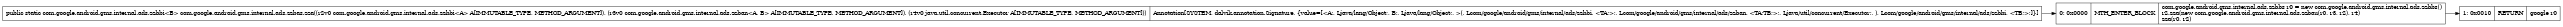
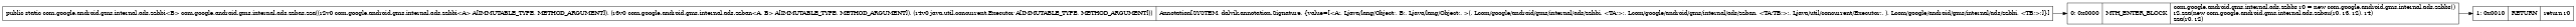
  digraph {
    rankdir=LR
    node [shape=record]
    n1 [label="{0\:\ 0x0000|MTH_ENTER_BLOCK\l|com.google.android.gms.internal.ads.zzbbs r0 = new com.google.android.gms.internal.ads.zzbbs()\lr2.zza(new com.google.android.gms.internal.ads.zzbau(r0, r3, r2), r4)\lzza(r0, r2)\l}"]
-   n2 [label="{1\:\ 0x0010|RETURN\l|google r0\l}"]
+   n2 [label="{1\:\ 0x0010|RETURN\l|return r0\l}"]
    n3 [label="{public static com.google.android.gms.internal.ads.zzbbi\<B\> com.google.android.gms.internal.ads.zzbas.zza((r2v0 com.google.android.gms.internal.ads.zzbbi\<A\> A[IMMUTABLE_TYPE, METHOD_ARGUMENT]), (r3v0 com.google.android.gms.internal.ads.zzban\<A, B\> A[IMMUTABLE_TYPE, METHOD_ARGUMENT]), (r4v0 java.util.concurrent.Executor A[IMMUTABLE_TYPE, METHOD_ARGUMENT]))  | Annotation[SYSTEM, dalvik.annotation.Signature, \{value=[\<A:, Ljava\/lang\/Object;, B:, Ljava\/lang\/Object;, \>(, Lcom\/google\/android\/gms\/internal\/ads\/zzbbi, \<TA;\>;, Lcom\/google\/android\/gms\/internal\/ads\/zzban, \<TA;TB;\>;, Ljava\/util\/concurrent\/Executor;, ), Lcom\/google\/android\/gms\/internal\/ads\/zzbbi, \<TB;\>;]\}]\l}"]
    n1 -> n2
    n3 -> n1
  }
